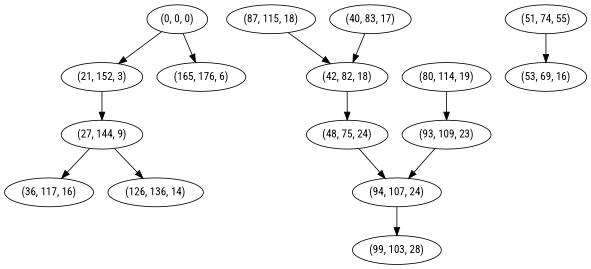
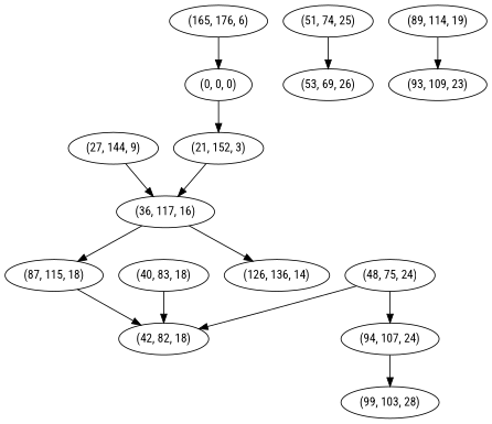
  digraph {
    fontname="Roboto Condensed"
    node [fontname="Roboto Condensed"]
    edge [fontname="Roboto Condensed"]
    "(0, 0, 0)"
    "(21, 152, 3)"
    "(165, 176, 6)"
    "(27, 144, 9)"
    "(36, 117, 16)"
    n6 [label="(126, 136, 14)"]
    "(87, 115, 18)"
-   "(40, 83, 17)"
+   "(40, 83, 17)" [label="(40, 83, 18)"]
    "(42, 82, 18)"
    "(48, 75, 24)"
    "(94, 107, 24)"
-   "(51, 74, 25)" [label="(51, 74, 55)"]
-   "(53, 69, 26)" [label="(53, 69, 16)"]
-   "(89, 114, 19)" [label="(80, 114, 19)"]
+   "(51, 74, 25)"
+   "(53, 69, 26)"
+   "(89, 114, 19)"
    "(93, 109, 23)"
    "(99, 103, 28)"
    "(0, 0, 0)" -> "(21, 152, 3)"
-   "(0, 0, 0)" -> "(165, 176, 6)"
-   "(21, 152, 3)" -> "(27, 144, 9)"
+   "(165, 176, 6)" -> "(0, 0, 0)"
+   "(21, 152, 3)" -> "(36, 117, 16)"
    "(27, 144, 9)" -> "(36, 117, 16)"
-   "(27, 144, 9)" -> n6
+   "(36, 117, 16)" -> n6
+   "(36, 117, 16)" -> "(87, 115, 18)"
    "(87, 115, 18)" -> "(42, 82, 18)"
    "(40, 83, 17)" -> "(42, 82, 18)"
-   "(42, 82, 18)" -> "(48, 75, 24)"
+   "(48, 75, 24)" -> "(42, 82, 18)"
    "(48, 75, 24)" -> "(94, 107, 24)"
    "(94, 107, 24)" -> "(99, 103, 28)"
    "(51, 74, 25)" -> "(53, 69, 26)"
    "(89, 114, 19)" -> "(93, 109, 23)"
-   "(93, 109, 23)" -> "(94, 107, 24)"
  }
